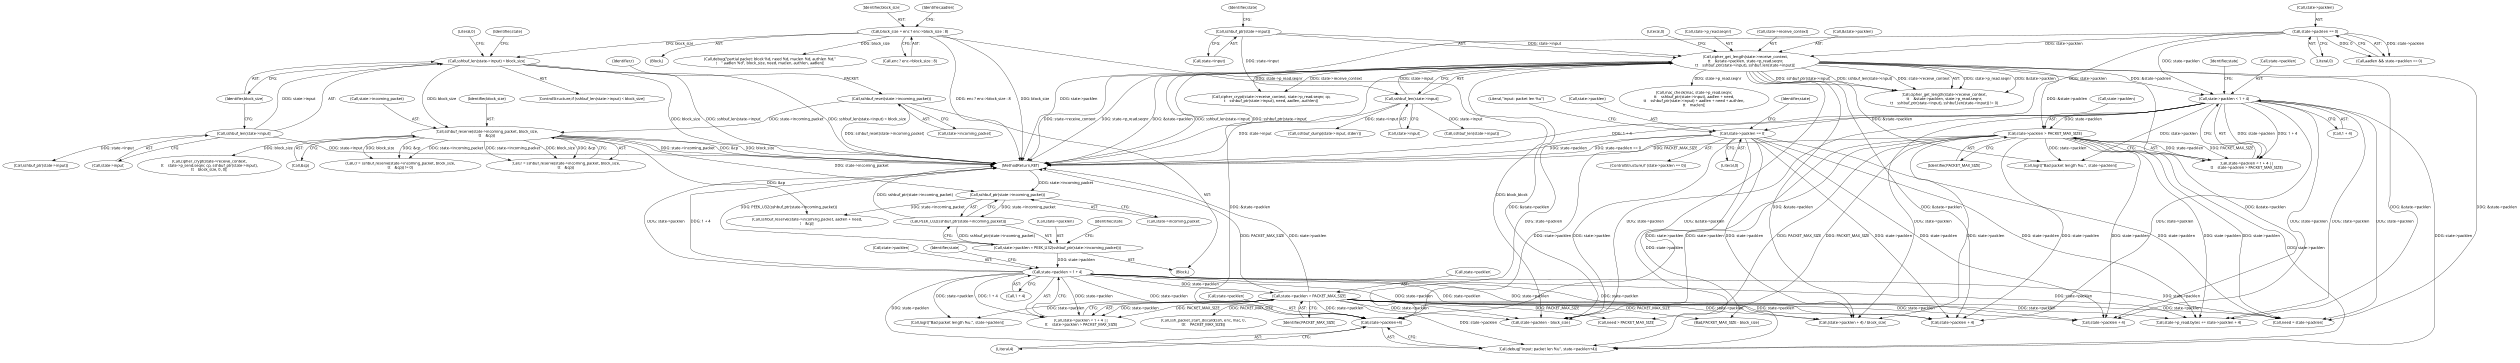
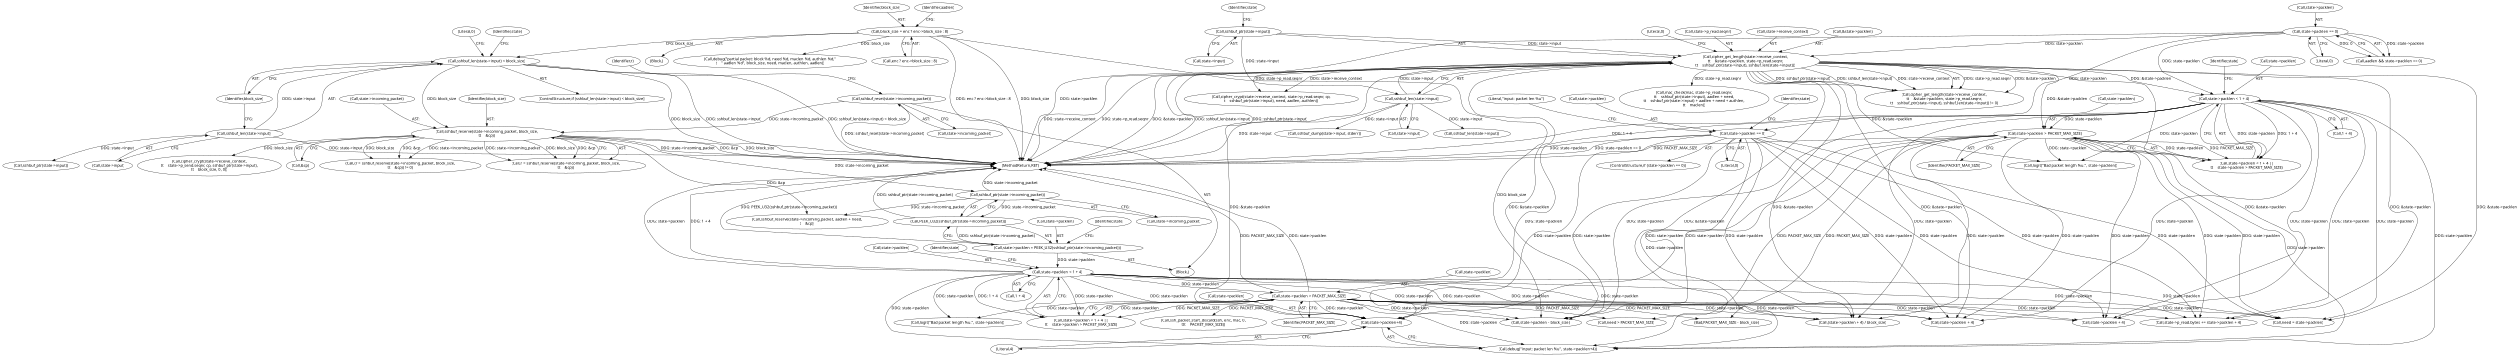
  digraph {
    fontname="Noto Sans"
    node [fontname="Noto Sans"]
    edge [fontname="Noto Sans"]
    n1 [label="(Call,state->packlen+4)"]
    n2 [label="(Literal,4)"]
    n3 [label="(Call,debug(\"input: packet len %u\", state->packlen+4))"]
    n4 [label="(Call,state->packlen < 1 + 4)"]
    n5 [label="(Call,state->packlen > PACKET_MAX_SIZE)"]
    n6 [label="(Call,state->packlen - block_size)"]
    n7 [label="(Call,(state->packlen + 4) / block_size)"]
    n8 [label="(Call,1 + 4)"]
    n9 [label="(Call,state->packlen < 1 + 4 ||\n\t\t    state->packlen > PACKET_MAX_SIZE)"]
    n10 [label="(MethodReturn,RET)"]
    n11 [label="(Call,state->packlen + 4)"]
    n12 [label="(Call,logit(\"Bad packet length %u.\", state->packlen))"]
    n13 [label="(Call,state->p_read.bytes += state->packlen + 4)"]
    n14 [label="(Call,need = state->packlen)"]
    n15 [label="(Call,state->packlen + 4)"]
    n16 [label="(Identifier,PACKET_MAX_SIZE)"]
    n17 [label="(Bad,PACKET_MAX_SIZE - block_size)"]
    n18 [label="(Call,need > PACKET_MAX_SIZE)"]
    n19 [label="(Call,state->packlen == 0)"]
    n20 [label="(Call,cipher_get_length(state->receive_context,\n\t\t    &state->packlen, state->p_read.seqnr,\n\t\t    sshbuf_ptr(state->input), sshbuf_len(state->input)))"]
    n21 [label="(Call,state->packlen == 0)"]
    n22 [label="(Literal,0)"]
    n23 [label="(Call,aadlen && state->packlen == 0)"]
    n24 [label="(Call,sshbuf_len(state->input))"]
    n25 [label="(Call,mac_check(mac, state->p_read.seqnr,\n\t\t    sshbuf_ptr(state->input), aadlen + need,\n\t\t    sshbuf_ptr(state->input) + aadlen + need + authlen,\n\t\t    maclen))"]
    n26 [label="(Call,cipher_get_length(state->receive_context,\n\t\t    &state->packlen, state->p_read.seqnr,\n\t\t    sshbuf_ptr(state->input), sshbuf_len(state->input)) != 0)"]
    n27 [label="(Call,cipher_crypt(state->receive_context, state->p_read.seqnr, cp,\n\t    sshbuf_ptr(state->input), need, aadlen, authlen))"]
    n28 [label="(ControlStructure,if (state->packlen == 0))"]
    n29 [label="(Literal,0)"]
    n30 [label="(Call,sshbuf_dump(state->input, stderr))"]
    n31 [label="(Call,sshbuf_len(state->input))"]
    n32 [label="(Call,state->input)"]
    n33 [label="(Call,sshbuf_ptr(state->input))"]
    n34 [label="(Call,state->input)"]
    n35 [label="(Call,state->packlen < 1 + 4)"]
    n36 [label="(Call,state->packlen > PACKET_MAX_SIZE)"]
    n37 [label="(Call,1 + 4)"]
    n38 [label="(Call,state->packlen < 1 + 4 ||\n\t\t    state->packlen > PACKET_MAX_SIZE)"]
    n39 [label="(Call,logit(\"Bad packet length %u.\", state->packlen))"]
    n40 [label="(Call,ssh_packet_start_discard(ssh, enc, mac, 0,\n\t\t\t    PACKET_MAX_SIZE))"]
    n41 [label="(Identifier,PACKET_MAX_SIZE)"]
    n42 [label="(Call,state->packlen = PEEK_U32(sshbuf_ptr(state->incoming_packet)))"]
    n43 [label="(Call,PEEK_U32(sshbuf_ptr(state->incoming_packet)))"]
    n44 [label="(Block,)"]
    n45 [label="(Call,sshbuf_ptr(state->incoming_packet))"]
    n46 [label="(Call,sshbuf_reserve(state->incoming_packet, aadlen + need,\n\t    &cp))"]
    n47 [label="(Call,state->incoming_packet)"]
    n48 [label="(Call,sshbuf_reserve(state->incoming_packet, block_size,\n\t\t    &cp))"]
    n49 [label="(Call,(r = sshbuf_reserve(state->incoming_packet, block_size,\n\t\t    &cp)) != 0)"]
    n50 [label="(Call,&cp)"]
    n51 [label="(Call,r = sshbuf_reserve(state->incoming_packet, block_size,\n\t\t    &cp))"]
    n52 [label="(Call,cipher_crypt(state->receive_context,\n\t\t    state->p_send.seqnr, cp, sshbuf_ptr(state->input),\n\t\t    block_size, 0, 0))"]
    n53 [label="(Call,sshbuf_reset(state->incoming_packet))"]
    n54 [label="(Call,state->incoming_packet)"]
    n55 [label="(Call,sshbuf_len(state->input) < block_size)"]
    n56 [label="(ControlStructure,if (sshbuf_len(state->input) < block_size))"]
    n57 [label="(Identifier,block_size)"]
    n58 [label="(Call,sshbuf_len(state->input))"]
    n59 [label="(Call,state->input)"]
    n60 [label="(Call,sshbuf_ptr(state->input))"]
    n61 [label="(Call,block_size = enc ? enc->block_size : 8)"]
    n62 [label="(Block,)"]
    n63 [label="(Call,enc ? enc->block_size : 8)"]
    n64 [label="(Call,debug(\"partial packet: block %d, need %d, maclen %d, authlen %d,\"\n\t    \" aadlen %d\", block_size, need, maclen, authlen, aadlen))"]
    n65 [label="(Identifier,state)"]
    n66 [label="(Call,state->packlen)"]
    n67 [label="(Call,&state->packlen)"]
    n68 [label="(Call,state->packlen)"]
    n69 [label="(Identifier,block_size)"]
    n70 [label="(Identifier,state)"]
    n71 [label="(Identifier,state)"]
    n72 [label="(Identifier,state)"]
    n73 [label="(Identifier,state)"]
    n74 [label="(Literal,0)"]
    n75 [label="(Call,state->packlen)"]
    n76 [label="(Identifier,block_size)"]
    n77 [label="(Call,state->incoming_packet)"]
    n78 [label="(Call,state->p_read.seqnr)"]
    n79 [label="(Call,state->packlen)"]
    n80 [label="(Call,state->receive_context)"]
    n81 [label="(Literal,\"input: packet len %u\")"]
    n82 [label="(Call,state->packlen)"]
    n83 [label="(Literal,0)"]
    n84 [label="(Call,state->packlen)"]
    n85 [label="(Call,state->packlen)"]
    n86 [label="(Identifier,r)"]
    n87 [label="(Call,state->packlen)"]
    n88 [label="(Identifier,aadlen)"]
    n89 [label="(Identifier,state)"]
    n1 -> n2 [label="CFG: "]
    n1 -> n3 [label="AST: "]
    n2 -> n1 [label="AST: "]
    n3 -> n1 [label="CFG: "]
    n4 -> n1 [label="DDG: state->packlen"]
    n4 -> n3 [label="DDG: state->packlen"]
    n4 -> n5 [label="DDG: state->packlen"]
    n4 -> n6 [label="DDG: state->packlen"]
    n4 -> n7 [label="DDG: state->packlen"]
    n4 -> n8 [label="CFG: "]
    n4 -> n9 [label="AST: "]
    n4 -> n9 [label="DDG: state->packlen"]
    n4 -> n9 [label="DDG: 1 + 4"]
    n4 -> n10 [label="DDG: 1 + 4"]
    n4 -> n11 [label="DDG: state->packlen"]
    n4 -> n12 [label="DDG: state->packlen"]
    n4 -> n13 [label="DDG: state->packlen"]
    n4 -> n14 [label="DDG: state->packlen"]
    n4 -> n15 [label="DDG: state->packlen"]
    n5 -> n1 [label="DDG: state->packlen"]
    n5 -> n3 [label="DDG: state->packlen"]
    n5 -> n6 [label="DDG: state->packlen"]
    n5 -> n7 [label="DDG: state->packlen"]
    n5 -> n9 [label="AST: "]
    n5 -> n9 [label="DDG: state->packlen"]
    n5 -> n9 [label="DDG: PACKET_MAX_SIZE"]
    n5 -> n10 [label="DDG: PACKET_MAX_SIZE"]
    n5 -> n11 [label="DDG: state->packlen"]
    n5 -> n12 [label="DDG: state->packlen"]
    n5 -> n13 [label="DDG: state->packlen"]
    n5 -> n14 [label="DDG: state->packlen"]
    n5 -> n15 [label="DDG: state->packlen"]
    n5 -> n16 [label="CFG: "]
    n5 -> n17 [label="DDG: PACKET_MAX_SIZE"]
    n5 -> n18 [label="DDG: PACKET_MAX_SIZE"]
    n8 -> n4 [label="AST: "]
    n9 -> n4 [label="CFG: "]
    n9 -> n5 [label="CFG: "]
    n16 -> n5 [label="AST: "]
    n19 -> n4 [label="DDG: state->packlen"]
    n19 -> n10 [label="DDG: state->packlen"]
    n19 -> n20 [label="DDG: state->packlen"]
    n19 -> n21 [label="DDG: state->packlen"]
    n19 -> n22 [label="CFG: "]
    n19 -> n23 [label="AST: "]
    n19 -> n23 [label="DDG: state->packlen"]
    n19 -> n23 [label="DDG: 0"]
    n20 -> n1 [label="DDG: &state->packlen"]
    n20 -> n3 [label="DDG: &state->packlen"]
    n20 -> n4 [label="DDG: &state->packlen"]
    n20 -> n5 [label="DDG: &state->packlen"]
    n20 -> n6 [label="DDG: &state->packlen"]
    n20 -> n7 [label="DDG: &state->packlen"]
    n20 -> n10 [label="DDG: state->receive_context"]
    n20 -> n10 [label="DDG: state->p_read.seqnr"]
    n20 -> n10 [label="DDG: &state->packlen"]
    n20 -> n10 [label="DDG: sshbuf_len(state->input)"]
    n20 -> n10 [label="DDG: sshbuf_ptr(state->input)"]
    n20 -> n11 [label="DDG: &state->packlen"]
    n20 -> n12 [label="DDG: &state->packlen"]
    n20 -> n13 [label="DDG: &state->packlen"]
    n20 -> n14 [label="DDG: &state->packlen"]
    n20 -> n15 [label="DDG: &state->packlen"]
    n20 -> n24 [label="CFG: "]
    n20 -> n25 [label="DDG: state->p_read.seqnr"]
    n20 -> n26 [label="AST: "]
    n20 -> n26 [label="DDG: state->p_read.seqnr"]
    n20 -> n26 [label="DDG: &state->packlen"]
    n20 -> n26 [label="DDG: sshbuf_ptr(state->input)"]
    n20 -> n26 [label="DDG: sshbuf_len(state->input)"]
    n20 -> n26 [label="DDG: state->receive_context"]
    n20 -> n27 [label="DDG: state->receive_context"]
    n20 -> n27 [label="DDG: state->p_read.seqnr"]
    n21 -> n1 [label="DDG: state->packlen"]
    n21 -> n3 [label="DDG: state->packlen"]
    n21 -> n6 [label="DDG: state->packlen"]
    n21 -> n7 [label="DDG: state->packlen"]
    n21 -> n10 [label="DDG: state->packlen == 0"]
    n21 -> n10 [label="DDG: state->packlen"]
    n21 -> n11 [label="DDG: state->packlen"]
    n21 -> n13 [label="DDG: state->packlen"]
    n21 -> n14 [label="DDG: state->packlen"]
    n21 -> n15 [label="DDG: state->packlen"]
    n21 -> n28 [label="AST: "]
    n21 -> n29 [label="CFG: "]
    n22 -> n19 [label="AST: "]
    n23 -> n19 [label="CFG: "]
    n24 -> n10 [label="DDG: state->input"]
    n24 -> n20 [label="AST: "]
    n24 -> n20 [label="DDG: state->input"]
    n24 -> n30 [label="DDG: state->input"]
    n24 -> n31 [label="DDG: state->input"]
    n24 -> n32 [label="CFG: "]
    n29 -> n21 [label="AST: "]
    n32 -> n24 [label="AST: "]
    n33 -> n20 [label="AST: "]
    n33 -> n20 [label="DDG: state->input"]
    n33 -> n24 [label="DDG: state->input"]
    n33 -> n34 [label="CFG: "]
    n34 -> n33 [label="AST: "]
    n35 -> n1 [label="DDG: state->packlen"]
    n35 -> n3 [label="DDG: state->packlen"]
    n35 -> n6 [label="DDG: state->packlen"]
    n35 -> n7 [label="DDG: state->packlen"]
    n35 -> n10 [label="DDG: 1 + 4"]
    n35 -> n10 [label="DDG: state->packlen"]
    n35 -> n11 [label="DDG: state->packlen"]
    n35 -> n13 [label="DDG: state->packlen"]
    n35 -> n14 [label="DDG: state->packlen"]
    n35 -> n15 [label="DDG: state->packlen"]
    n35 -> n36 [label="DDG: state->packlen"]
    n35 -> n37 [label="CFG: "]
    n35 -> n38 [label="AST: "]
    n35 -> n38 [label="DDG: state->packlen"]
    n35 -> n38 [label="DDG: 1 + 4"]
    n35 -> n39 [label="DDG: state->packlen"]
    n36 -> n1 [label="DDG: state->packlen"]
    n36 -> n3 [label="DDG: state->packlen"]
    n36 -> n6 [label="DDG: state->packlen"]
    n36 -> n7 [label="DDG: state->packlen"]
    n36 -> n10 [label="DDG: PACKET_MAX_SIZE"]
    n36 -> n10 [label="DDG: state->packlen"]
    n36 -> n11 [label="DDG: state->packlen"]
    n36 -> n13 [label="DDG: state->packlen"]
    n36 -> n14 [label="DDG: state->packlen"]
    n36 -> n15 [label="DDG: state->packlen"]
    n36 -> n17 [label="DDG: PACKET_MAX_SIZE"]
    n36 -> n18 [label="DDG: PACKET_MAX_SIZE"]
    n36 -> n38 [label="AST: "]
    n36 -> n38 [label="DDG: state->packlen"]
    n36 -> n38 [label="DDG: PACKET_MAX_SIZE"]
    n36 -> n39 [label="DDG: state->packlen"]
    n36 -> n40 [label="DDG: PACKET_MAX_SIZE"]
    n36 -> n41 [label="CFG: "]
    n37 -> n35 [label="AST: "]
    n38 -> n35 [label="CFG: "]
    n38 -> n36 [label="CFG: "]
    n41 -> n36 [label="AST: "]
    n42 -> n10 [label="DDG: PEEK_U32(sshbuf_ptr(state->incoming_packet))"]
    n42 -> n35 [label="DDG: state->packlen"]
    n42 -> n43 [label="CFG: "]
    n42 -> n44 [label="AST: "]
    n43 -> n10 [label="DDG: sshbuf_ptr(state->incoming_packet)"]
    n43 -> n42 [label="AST: "]
    n43 -> n42 [label="DDG: sshbuf_ptr(state->incoming_packet)"]
    n43 -> n45 [label="CFG: "]
-   n10 -> n45 [label="DDG: state->incoming_packet"]
+   n45 -> n10 [label="DDG: state->incoming_packet"]
    n45 -> n43 [label="AST: "]
    n45 -> n43 [label="DDG: state->incoming_packet"]
    n45 -> n46 [label="DDG: state->incoming_packet"]
    n45 -> n47 [label="CFG: "]
    n47 -> n45 [label="AST: "]
    n48 -> n10 [label="DDG: block_size"]
    n48 -> n10 [label="DDG: state->incoming_packet"]
    n48 -> n10 [label="DDG: &cp"]
    n48 -> n45 [label="DDG: state->incoming_packet"]
    n48 -> n46 [label="DDG: &cp"]
    n48 -> n49 [label="DDG: state->incoming_packet"]
    n48 -> n49 [label="DDG: block_size"]
    n48 -> n49 [label="DDG: &cp"]
    n48 -> n50 [label="CFG: "]
    n48 -> n51 [label="AST: "]
    n48 -> n51 [label="DDG: state->incoming_packet"]
    n48 -> n51 [label="DDG: block_size"]
    n48 -> n51 [label="DDG: &cp"]
    n48 -> n52 [label="DDG: block_size"]
    n50 -> n48 [label="AST: "]
    n51 -> n48 [label="CFG: "]
    n53 -> n10 [label="DDG: sshbuf_reset(state->incoming_packet)"]
    n53 -> n44 [label="AST: "]
    n53 -> n48 [label="DDG: state->incoming_packet"]
    n53 -> n54 [label="CFG: "]
    n54 -> n53 [label="AST: "]
    n55 -> n10 [label="DDG: sshbuf_len(state->input)"]
    n55 -> n10 [label="DDG: sshbuf_len(state->input) < block_size"]
    n55 -> n10 [label="DDG: block_size"]
    n55 -> n48 [label="DDG: block_size"]
    n55 -> n56 [label="AST: "]
    n55 -> n57 [label="CFG: "]
    n57 -> n55 [label="AST: "]
    n57 -> n58 [label="CFG: "]
    n58 -> n10 [label="DDG: state->input"]
    n58 -> n55 [label="AST: "]
    n58 -> n55 [label="DDG: state->input"]
    n58 -> n59 [label="CFG: "]
    n58 -> n60 [label="DDG: state->input"]
    n59 -> n58 [label="AST: "]
-   n61 -> n6 [label="DDG: block_block"]
+   n61 -> n6 [label="DDG: block_size"]
    n61 -> n10 [label="DDG: block_size"]
    n61 -> n10 [label="DDG: enc ? enc->block_size : 8"]
    n61 -> n55 [label="CFG: block_size"]
    n61 -> n62 [label="AST: "]
    n61 -> n63 [label="CFG: "]
    n61 -> n64 [label="DDG: block_size"]
    n63 -> n61 [label="AST: "]
    n65 -> n21 [label="CFG: "]
    n66 -> n5 [label="AST: "]
    n67 -> n20 [label="AST: "]
    n68 -> n1 [label="AST: "]
    n69 -> n61 [label="AST: "]
    n70 -> n55 [label="CFG: "]
    n71 -> n4 [label="CFG: "]
    n72 -> n42 [label="CFG: "]
    n73 -> n35 [label="CFG: "]
    n74 -> n20 [label="CFG: "]
    n75 -> n42 [label="AST: "]
    n76 -> n48 [label="AST: "]
    n77 -> n48 [label="AST: "]
    n78 -> n20 [label="AST: "]
    n79 -> n4 [label="AST: "]
    n80 -> n20 [label="AST: "]
    n81 -> n21 [label="CFG: "]
    n82 -> n19 [label="AST: "]
    n83 -> n55 [label="CFG: "]
    n84 -> n21 [label="AST: "]
    n85 -> n35 [label="AST: "]
-   n86 -> n53 [label="PACKET: "]
+   n86 -> n53 [label="CFG: "]
    n87 -> n36 [label="AST: "]
    n88 -> n61 [label="CFG: "]
    n89 -> n33 [label="CFG: "]
  }
